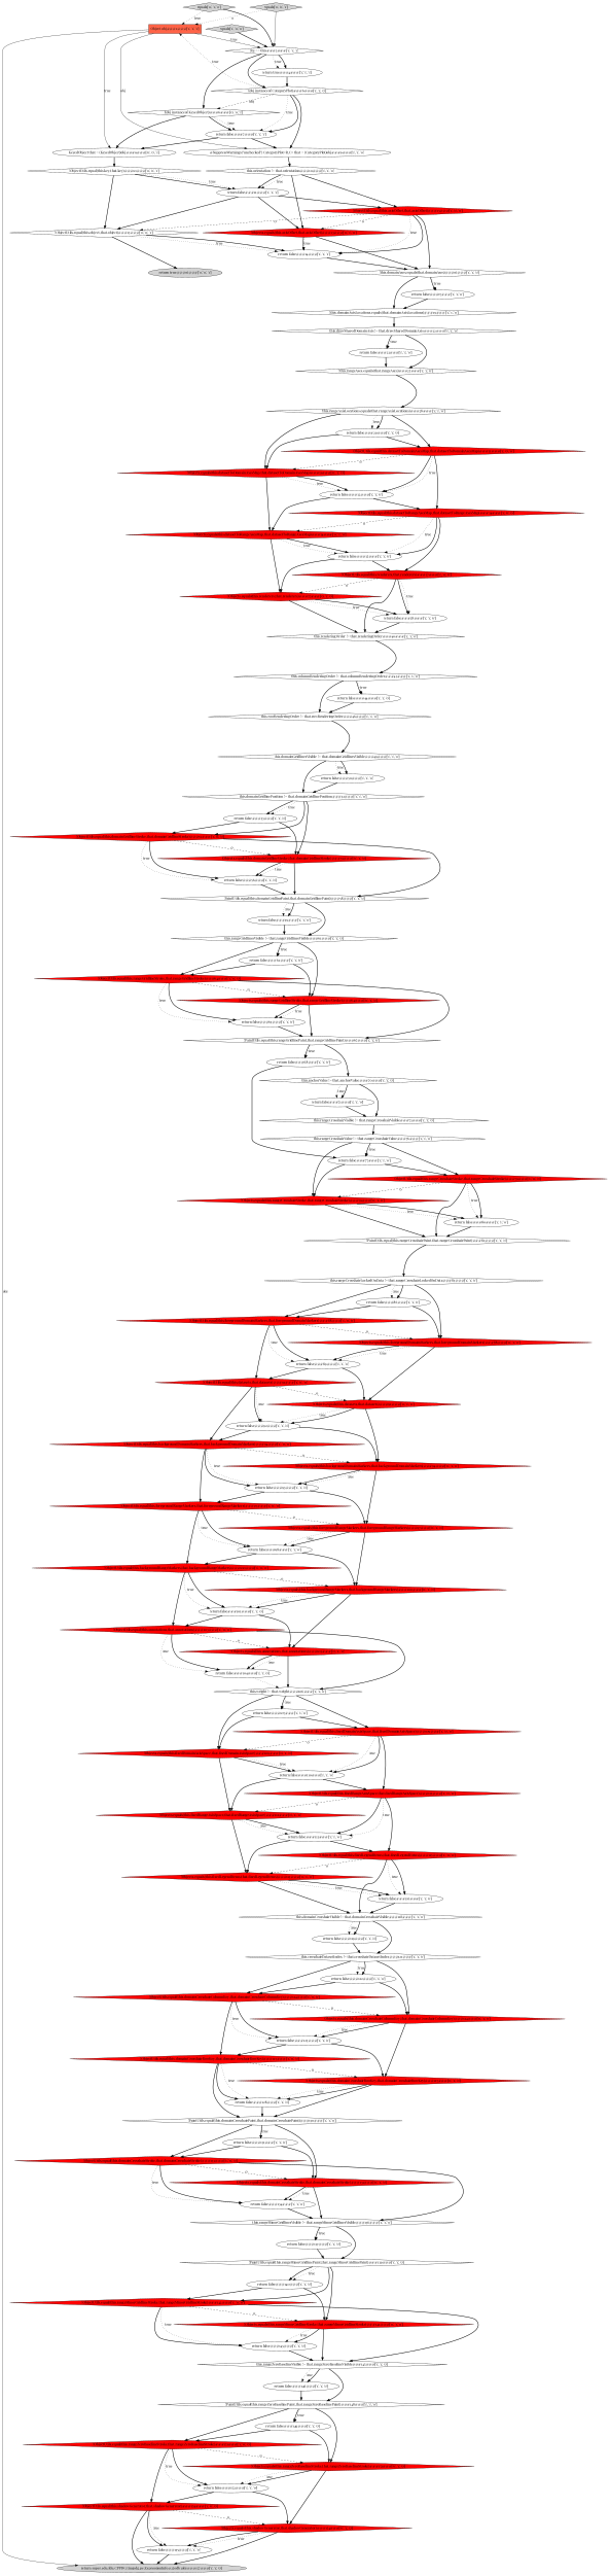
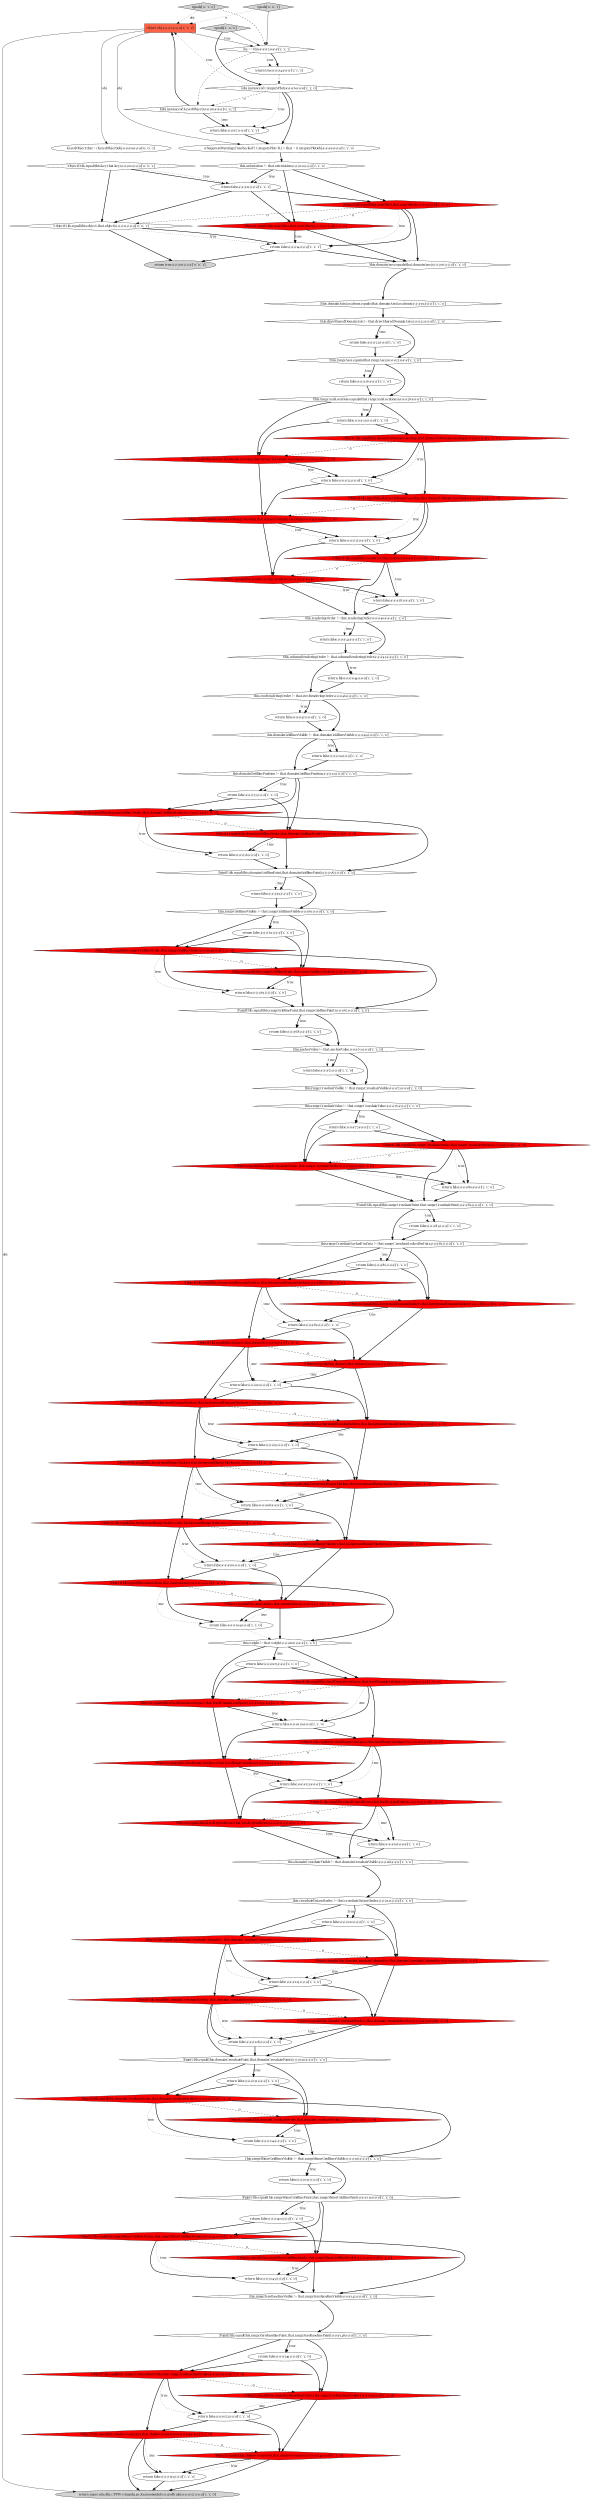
  digraph {
    fontname="Playfair Display"
    node [fillcolor=white fontname="Playfair Display" shape=diamond style=filled]
    edge [fontname="Playfair Display" style=bold]
    n1 [fillcolor=red label="!Objects.equals(this.shadowGenerator,that.shadowGenerator)@@@154@@@['0', '1', '0']"]
    n2 [fillcolor=lightgray label="return super.edu.fdu.CPPDG.tinypdg.pe.ExpressionInfo@250db3obj@@@157@@@['1', '1', '0']" shape=ellipse]
    n3 [label="return false@@@155@@@['1', '1', '0']" shape=ellipse]
    n4 [fillcolor=red label="!ObjectUtils.equal(this.fixedDomainAxisSpace,that.fixedDomainAxisSpace)@@@109@@@['1', '0', '0']"]
    n5 [label="return false@@@110@@@['1', '1', '0']" shape=ellipse]
    n6 [fillcolor=red label="!Objects.equals(this.fixedDomainAxisSpace,that.fixedDomainAxisSpace)@@@109@@@['0', '1', '0']"]
    n7 [fillcolor=red label="!ObjectUtils.equal(this.fixedRangeAxisSpace,that.fixedRangeAxisSpace)@@@112@@@['1', '0', '0']"]
    n8 [fillcolor=red label="!Objects.equals(this.fixedRangeAxisSpace,that.fixedRangeAxisSpace)@@@112@@@['0', '1', '0']"]
    n9 [label="return false@@@113@@@['1', '1', '0']" shape=ellipse]
    n10 [fillcolor=red label="!ObjectUtils.equal(this.fixedLegendItems,that.fixedLegendItems)@@@115@@@['1', '0', '0']"]
    n11 [label="return false@@@137@@@['1', '1', '0']" shape=ellipse]
    n12 [label="!PaintUtils.equal(this.rangeMinorGridlinePaint,that.rangeMinorGridlinePaint)@@@139@@@['1', '1', '0']"]
    n13 [label="return false@@@140@@@['1', '1', '0']" shape=ellipse]
    n14 [fillcolor=red label="!ObjectUtils.equal(this.rangeMinorGridlineStroke,that.rangeMinorGridlineStroke)@@@142@@@['1', '0', '0']"]
    n15 [fillcolor=red label="!Objects.equals(this.rangeMinorGridlineStroke,that.rangeMinorGridlineStroke)@@@142@@@['0', '1', '0']"]
    n16 [label="this.rangeMinorGridlinesVisible != that.rangeMinorGridlinesVisible@@@136@@@['1', '1', '0']"]
-   n17 [label="return false@@@119@@@['1', '1', '0']" shape=ellipse]
    n18 [label="this.crosshairDatasetIndex != that.crosshairDatasetIndex@@@121@@@['1', '1', '0']"]
    n19 [label="return false@@@122@@@['1', '1', '0']" shape=ellipse]
    n20 [fillcolor=red label="!Objects.equals(this.domainCrosshairColumnKey,that.domainCrosshairColumnKey)@@@124@@@['0', '1', '0']"]
    n21 [fillcolor=red label="!ObjectUtils.equal(this.domainCrosshairColumnKey,that.domainCrosshairColumnKey)@@@124@@@['1', '0', '0']"]
    n22 [fillcolor=red label="!ObjectUtils.equal(this.rangeGridlineStroke,that.rangeGridlineStroke)@@@64@@@['1', '0', '0']"]
    n23 [fillcolor=red label="!Objects.equals(this.rangeGridlineStroke,that.rangeGridlineStroke)@@@64@@@['0', '1', '0']"]
    n24 [label="!PaintUtils.equal(this.rangeGridlinePaint,that.rangeGridlinePaint)@@@67@@@['1', '1', '0']"]
    n25 [label="return false@@@65@@@['1', '1', '0']" shape=ellipse]
    n26 [label="this.anchorValue != that.anchorValue@@@70@@@['1', '1', '0']"]
    n27 [label="return false@@@68@@@['1', '1', '0']" shape=ellipse]
    n28 [label="this.orientation != that.orientation@@@10@@@['1', '1', '0']"]
    n29 [fillcolor=red label="!Objects.equals(this.axisOffset,that.axisOffset)@@@13@@@['0', '1', '0']"]
    n30 [label="return false@@@11@@@['1', '1', '1']" shape=ellipse]
    n31 [fillcolor=red label="!ObjectUtils.equal(this.axisOffset,that.axisOffset)@@@13@@@['1', '0', '0']"]
    n32 [label="!this.domainAxes.equals(that.domainAxes)@@@16@@@['1', '1', '0']"]
    n33 [label="return false@@@14@@@['1', '1', '1']" shape=ellipse]
    n34 [label="!ObjectUtils.equal(this.object,that.object)@@@13@@@['0', '0', '1']"]
    n35 [label="return false@@@152@@@['1', '1', '0']" shape=ellipse]
    n36 [fillcolor=red label="!ObjectUtils.equal(this.shadowGenerator,that.shadowGenerator)@@@154@@@['1', '0', '0']"]
    n37 [fillcolor=red label="!ObjectUtils.equal(this.datasetToRangeAxesMap,that.datasetToRangeAxesMap)@@@34@@@['1', '0', '0']"]
    n38 [fillcolor=red label="!Objects.equals(this.datasetToRangeAxesMap,that.datasetToRangeAxesMap)@@@34@@@['0', '1', '0']"]
    n39 [label="return false@@@35@@@['1', '1', '0']" shape=ellipse]
    n40 [fillcolor=red label="!ObjectUtils.equal(this.renderers,that.renderers)@@@37@@@['1', '0', '0']"]
    n41 [fillcolor=red label="!Objects.equals(this.renderers,that.renderers)@@@37@@@['0', '1', '0']"]
    n42 [label="this.renderingOrder != that.renderingOrder@@@40@@@['1', '1', '0']"]
    n43 [label="return false@@@38@@@['1', '1', '0']" shape=ellipse]
+   n44 [label="return false@@@41@@@['1', '1', '0']" shape=ellipse]
    n45 [label="this.columnRenderingOrder != that.columnRenderingOrder@@@43@@@['1', '1', '0']"]
    n46 [label="this.rowRenderingOrder != that.rowRenderingOrder@@@46@@@['1', '1', '0']"]
    n47 [label="return false@@@44@@@['1', '1', '0']" shape=ellipse]
+   n48 [label="return false@@@47@@@['1', '1', '0']" shape=ellipse]
    n49 [label="this.domainGridlinesVisible != that.domainGridlinesVisible@@@49@@@['1', '1', '0']"]
    n50 [label="this.domainGridlinePosition != that.domainGridlinePosition@@@52@@@['1', '1', '0']"]
    n51 [label="return false@@@50@@@['1', '1', '0']" shape=ellipse]
    n52 [fillcolor=red label="!Objects.equals(this.foregroundRangeMarkers,that.foregroundRangeMarkers)@@@97@@@['0', '1', '0']"]
    n53 [fillcolor=red label="!Objects.equals(this.backgroundRangeMarkers,that.backgroundRangeMarkers)@@@100@@@['0', '1', '0']"]
    n54 [label="return false@@@98@@@['1', '1', '0']" shape=ellipse]
    n55 [fillcolor=red label="!Objects.equals(this.annotations,that.annotations)@@@103@@@['0', '1', '0']"]
    n56 [label="return false@@@101@@@['1', '1', '0']" shape=ellipse]
    n57 [fillcolor=red label="!ObjectUtils.equal(this.backgroundRangeMarkers,that.backgroundRangeMarkers)@@@100@@@['1', '0', '0']"]
    n58 [label="!this.domainAxisLocations.equals(that.domainAxisLocations)@@@19@@@['1', '1', '0']"]
-   n59 [label="return false@@@17@@@['1', '1', '0']" shape=ellipse]
    n60 [label="this.drawSharedDomainAxis != that.drawSharedDomainAxis@@@22@@@['1', '1', '0']"]
    n61 [fillcolor=red label="!Objects.equals(this.fixedLegendItems,that.fixedLegendItems)@@@115@@@['0', '1', '0']"]
    n62 [label="this.domainCrosshairVisible != that.domainCrosshairVisible@@@118@@@['1', '1', '0']"]
    n63 [label="return false@@@116@@@['1', '1', '0']" shape=ellipse]
    n64 [label="return false@@@53@@@['1', '1', '0']" shape=ellipse]
    n65 [fillcolor=red label="!ObjectUtils.equal(this.domainGridlineStroke,that.domainGridlineStroke)@@@55@@@['1', '0', '0']"]
    n66 [fillcolor=red label="!Objects.equals(this.domainGridlineStroke,that.domainGridlineStroke)@@@55@@@['0', '1', '0']"]
    n67 [label="return false@@@56@@@['1', '1', '0']" shape=ellipse]
    n68 [label="!PaintUtils.equal(this.domainGridlinePaint,that.domainGridlinePaint)@@@58@@@['1', '1', '0']"]
    n69 [label="return false@@@71@@@['1', '1', '0']" shape=ellipse]
    n70 [label="this.rangeCrosshairVisible != that.rangeCrosshairVisible@@@73@@@['1', '1', '0']"]
    n71 [label="this.rangeCrosshairValue != that.rangeCrosshairValue@@@76@@@['1', '1', '0']"]
    n72 [label="return false@@@59@@@['1', '1', '0']" shape=ellipse]
    n73 [label="this.rangeGridlinesVisible != that.rangeGridlinesVisible@@@61@@@['1', '1', '0']"]
    n74 [label="return false@@@62@@@['1', '1', '0']" shape=ellipse]
    n75 [label="this.weight != that.weight@@@106@@@['1', '1', '0']"]
    n76 [label="return false@@@107@@@['1', '1', '0']" shape=ellipse]
    n77 [label="return false@@@95@@@['1', '1', '0']" shape=ellipse]
    n78 [fillcolor=red label="!ObjectUtils.equal(this.foregroundRangeMarkers,that.foregroundRangeMarkers)@@@97@@@['1', '0', '0']"]
    n79 [label="return false@@@23@@@['1', '1', '0']" shape=ellipse]
    n80 [label="!this.rangeAxes.equals(that.rangeAxes)@@@25@@@['1', '1', '0']"]
    n81 [fillcolor=red label="!ObjectUtils.equal(this.annotations,that.annotations)@@@103@@@['1', '0', '0']"]
    n82 [label="return false@@@104@@@['1', '1', '0']" shape=ellipse]
    n83 [label="!PaintUtils.equal(this.rangeCrosshairPaint,that.rangeCrosshairPaint)@@@82@@@['1', '1', '0']"]
    n84 [label="this.rangeCrosshairLockedOnData != that.rangeCrosshairLockedOnData@@@85@@@['1', '1', '0']"]
+   n85 [label="return false@@@83@@@['1', '1', '0']" shape=ellipse]
    n86 [fillcolor=red label="!ObjectUtils.equal(this.foregroundDomainMarkers,that.foregroundDomainMarkers)@@@88@@@['1', '0', '0']"]
    n87 [fillcolor=red label="!Objects.equals(this.foregroundDomainMarkers,that.foregroundDomainMarkers)@@@88@@@['0', '1', '0']"]
    n88 [label="return false@@@86@@@['1', '1', '0']" shape=ellipse]
    n89 [label="return false@@@32@@@['1', '1', '0']" shape=ellipse]
    n90 [fillcolor=lightgray label="equals['0', '1', '0']"]
    n91 [fillcolor=tomato label="Object obj@@@2@@@['1', '1', '1']" shape=box]
    n92 [label="obj == this@@@3@@@['1', '1', '1']"]
    n93 [label="KeyedObject that = (KeyedObject)obj@@@9@@@['0', '0', '1']" shape=ellipse]
    n94 [label="@SuppressWarnings(\"unchecked\") CategoryPlot<R,C> that = (CategoryPlot)obj@@@9@@@['1', '1', '0']" shape=ellipse]
    n95 [label="!(obj instanceof KeyedObject)@@@6@@@['0', '0', '1']"]
    n96 [label="!(obj instanceof CategoryPlot)@@@6@@@['1', '1', '0']"]
    n97 [label="return true@@@4@@@['1', '1', '1']" shape=ellipse]
    n98 [fillcolor=lightgray label="return true@@@16@@@['0', '0', '1']" shape=ellipse]
    n99 [fillcolor=red label="!Objects.equals(this.rangeCrosshairStroke,that.rangeCrosshairStroke)@@@79@@@['0', '1', '0']"]
    n100 [label="return false@@@77@@@['1', '1', '0']" shape=ellipse]
    n101 [fillcolor=red label="!ObjectUtils.equal(this.rangeCrosshairStroke,that.rangeCrosshairStroke)@@@79@@@['1', '0', '0']"]
    n102 [label="return false@@@80@@@['1', '1', '0']" shape=ellipse]
    n103 [label="return false@@@134@@@['1', '1', '0']" shape=ellipse]
+   n104 [label="return false@@@26@@@['1', '1', '0']" shape=ellipse]
    n105 [label="!this.rangeAxisLocations.equals(that.rangeAxisLocations)@@@28@@@['1', '1', '0']"]
    n106 [label="this.rangeZeroBaselineVisible != that.rangeZeroBaselineVisible@@@145@@@['1', '1', '0']"]
    n107 [label="return false@@@143@@@['1', '1', '0']" shape=ellipse]
    n108 [label="return false@@@89@@@['1', '1', '0']" shape=ellipse]
    n109 [fillcolor=red label="!ObjectUtils.equal(this.datasets,that.datasets)@@@91@@@['1', '0', '0']"]
    n110 [fillcolor=red label="!Objects.equals(this.datasets,that.datasets)@@@91@@@['0', '1', '0']"]
    n111 [label="return false@@@92@@@['1', '1', '0']" shape=ellipse]
    n112 [fillcolor=red label="!ObjectUtils.equal(this.backgroundDomainMarkers,that.backgroundDomainMarkers)@@@94@@@['1', '0', '0']"]
    n113 [label="return false@@@149@@@['1', '1', '0']" shape=ellipse]
    n114 [fillcolor=red label="!Objects.equals(this.rangeZeroBaselineStroke,that.rangeZeroBaselineStroke)@@@151@@@['0', '1', '0']"]
    n115 [fillcolor=red label="!ObjectUtils.equal(this.rangeZeroBaselineStroke,that.rangeZeroBaselineStroke)@@@151@@@['1', '0', '0']"]
    n116 [fillcolor=red label="!Objects.equals(this.domainCrosshairRowKey,that.domainCrosshairRowKey)@@@127@@@['0', '1', '0']"]
    n117 [label="return false@@@125@@@['1', '1', '0']" shape=ellipse]
    n118 [fillcolor=red label="!ObjectUtils.equal(this.domainCrosshairRowKey,that.domainCrosshairRowKey)@@@127@@@['1', '0', '0']"]
    n119 [label="return false@@@128@@@['1', '1', '0']" shape=ellipse]
    n120 [label="!PaintUtils.equal(this.domainCrosshairPaint,that.domainCrosshairPaint)@@@130@@@['1', '1', '0']"]
    n121 [label="return false@@@131@@@['1', '1', '0']" shape=ellipse]
    n122 [fillcolor=red label="!Objects.equals(this.domainCrosshairStroke,that.domainCrosshairStroke)@@@133@@@['0', '1', '0']"]
    n123 [fillcolor=red label="!ObjectUtils.equal(this.domainCrosshairStroke,that.domainCrosshairStroke)@@@133@@@['1', '0', '0']"]
    n124 [fillcolor=red label="!Objects.equals(this.backgroundDomainMarkers,that.backgroundDomainMarkers)@@@94@@@['0', '1', '0']"]
    n125 [label="return false@@@7@@@['1', '1', '1']" shape=ellipse]
    n126 [label="!ObjectUtils.equal(this.key,that.key)@@@10@@@['0', '0', '1']"]
-   n127 [label="return false@@@146@@@['1', '1', '0']" shape=ellipse]
    n128 [label="!PaintUtils.equal(this.rangeZeroBaselinePaint,that.rangeZeroBaselinePaint)@@@148@@@['1', '1', '0']"]
    n129 [label="return false@@@29@@@['1', '1', '0']" shape=ellipse]
    n130 [fillcolor=red label="!ObjectUtils.equal(this.datasetToDomainAxesMap,that.datasetToDomainAxesMap)@@@31@@@['1', '0', '0']"]
    n131 [fillcolor=red label="!Objects.equals(this.datasetToDomainAxesMap,that.datasetToDomainAxesMap)@@@31@@@['0', '1', '0']"]
    n132 [fillcolor=lightgray label="equals['0', '0', '1']"]
    n133 [fillcolor=lightgray label="equals['1', '0', '0']"]
    n1 -> n2
    n1 -> n3 [label=true style=dotted]
    n1 -> n3
    n3 -> n2
    n4 -> n5 [label=true style=dotted]
    n4 -> n5
    n4 -> n6 [label=0 style=dashed]
    n4 -> n7
    n5 -> n7
    n5 -> n8
    n6 -> n5
    n6 -> n5 [label=true style=dotted]
    n6 -> n8
    n7 -> n8 [label=0 style=dashed]
    n7 -> n9 [label=true style=dotted]
    n7 -> n9
    n7 -> n10
    n8 -> n9
    n8 -> n9 [label=true style=dotted]
    n8 -> n61
    n9 -> n10
    n9 -> n61
    n10 -> n61 [label=0 style=dashed]
    n10 -> n62
    n10 -> n63
    n10 -> n63 [label=true style=dotted]
    n11 -> n12
    n12 -> n13
    n12 -> n13 [label=true style=dotted]
    n12 -> n14
    n12 -> n15
    n13 -> n14
    n13 -> n15
    n14 -> n15 [label=0 style=dashed]
    n14 -> n106
    n14 -> n107
    n14 -> n107 [label=true style=dotted]
    n15 -> n106
    n15 -> n107 [label=true style=dotted]
    n15 -> n107
    n16 -> n11
    n16 -> n11 [label=true style=dotted]
    n16 -> n12
-   n17 -> n18
    n18 -> n19 [label=true style=dotted]
    n18 -> n19
    n18 -> n20
    n18 -> n21
    n19 -> n20
    n19 -> n21
    n20 -> n116
    n20 -> n117
    n20 -> n117 [label=true style=dotted]
    n21 -> n20 [label=0 style=dashed]
    n21 -> n117 [label=true style=dotted]
    n21 -> n117
    n21 -> n118
    n22 -> n23 [label=0 style=dashed]
    n22 -> n24
    n22 -> n25 [label=true style=dotted]
    n22 -> n25
    n23 -> n24
    n23 -> n25
    n23 -> n25 [label=true style=dotted]
    n24 -> n26
    n24 -> n27
    n24 -> n27 [label=true style=dotted]
    n25 -> n24
    n26 -> n69 [label=true style=dotted]
    n26 -> n69
    n26 -> n70
-   n27 -> n100
+   n27 -> n26
    n28 -> n29
    n28 -> n30 [label=true style=dotted]
    n28 -> n30
    n28 -> n31
    n29 -> n32
    n29 -> n33 [label=true style=dotted]
    n29 -> n33
    n30 -> n29
    n30 -> n31
    n30 -> n34
    n31 -> n29 [label=0 style=dashed]
    n31 -> n32
    n31 -> n33
    n31 -> n33 [label=true style=dotted]
    n31 -> n34 [label=0 style=dashed]
    n32 -> n58
-   n32 -> n59
-   n32 -> n59 [label=true style=dotted]
    n33 -> n32
+   n33 -> n98
    n34 -> n33 [label=true style=dotted]
    n34 -> n33
    n34 -> n98
    n35 -> n1
    n35 -> n36
    n36 -> n1 [label=0 style=dashed]
    n36 -> n2
    n36 -> n3 [label=true style=dotted]
    n36 -> n3
    n37 -> n38 [label=0 style=dashed]
    n37 -> n39
    n37 -> n39 [label=true style=dotted]
    n37 -> n40
    n38 -> n39
    n38 -> n39 [label=true style=dotted]
    n38 -> n41
    n39 -> n40
    n39 -> n41
    n40 -> n41 [label=0 style=dashed]
    n40 -> n42
    n40 -> n43 [label=true style=dotted]
    n40 -> n43
    n41 -> n42
    n41 -> n43 [label=true style=dotted]
    n41 -> n43
+   n42 -> n44 [label=true style=dotted]
+   n42 -> n44
    n42 -> n45
    n43 -> n42
+   n44 -> n45
    n45 -> n46
    n45 -> n47
    n45 -> n47 [label=true style=dotted]
+   n46 -> n48 [label=true style=dotted]
+   n46 -> n48
    n46 -> n49
    n47 -> n46
+   n48 -> n49
    n49 -> n50
    n49 -> n51 [label=true style=dotted]
    n49 -> n51
    n50 -> n64
    n50 -> n64 [label=true style=dotted]
    n50 -> n65
    n50 -> n66
    n51 -> n50
    n52 -> n53
    n52 -> n54
    n52 -> n54 [label=true style=dotted]
    n53 -> n55
    n53 -> n56
    n53 -> n56 [label=true style=dotted]
    n54 -> n53
    n54 -> n57
    n55 -> n75
    n55 -> n82
    n55 -> n82 [label=true style=dotted]
    n56 -> n55
    n56 -> n81
    n57 -> n53 [label=0 style=dashed]
    n57 -> n56
    n57 -> n56 [label=true style=dotted]
    n57 -> n81
    n58 -> n60
-   n59 -> n58
    n60 -> n79
    n60 -> n79 [label=true style=dotted]
    n60 -> n80
    n61 -> n62
    n61 -> n63 [label=true style=dotted]
    n61 -> n63
-   n62 -> n17 [label=true style=dotted]
-   n62 -> n17
    n62 -> n18
    n63 -> n62
    n64 -> n65
    n64 -> n66
    n65 -> n66 [label=0 style=dashed]
    n65 -> n67
    n65 -> n67 [label=true style=dotted]
    n65 -> n68
    n66 -> n67 [label=true style=dotted]
    n66 -> n67
    n66 -> n68
    n67 -> n68
    n68 -> n72 [label=true style=dotted]
    n68 -> n72
    n68 -> n73
    n69 -> n70
    n70 -> n71
    n71 -> n99
    n71 -> n100
    n71 -> n100 [label=true style=dotted]
    n71 -> n101
    n72 -> n73
    n73 -> n22
    n73 -> n23
    n73 -> n74 [label=true style=dotted]
    n73 -> n74
    n74 -> n22
    n74 -> n23
    n75 -> n4
    n75 -> n6
    n75 -> n76
    n75 -> n76 [label=true style=dotted]
    n76 -> n4
    n76 -> n6
    n77 -> n52
    n77 -> n78
    n78 -> n52 [label=0 style=dashed]
    n78 -> n54
    n78 -> n54 [label=true style=dotted]
    n78 -> n57
    n79 -> n80
+   n80 -> n104 [label=true style=dotted]
+   n80 -> n104
    n80 -> n105
    n81 -> n55 [label=0 style=dashed]
    n81 -> n75
    n81 -> n82 [label=true style=dotted]
    n81 -> n82
    n82 -> n75 [style=dotted]
    n83 -> n84
+   n83 -> n85 [label=true style=dotted]
+   n83 -> n85
    n84 -> n86
    n84 -> n87
    n84 -> n88
    n84 -> n88 [label=true style=dotted]
+   n85 -> n84
    n86 -> n87 [label=0 style=dashed]
    n86 -> n108
    n86 -> n108 [label=true style=dotted]
    n86 -> n109
    n87 -> n108
    n87 -> n108 [label=true style=dotted]
    n87 -> n110
    n88 -> n86
    n88 -> n87
    n89 -> n37
    n89 -> n38
-   n90 -> n91 [label=true style=dotted]
-   n90 -> n92
+   n90 -> n91 [label=obj style=dotted]
+   n90 -> n92 [style=dashed]
    n91 -> n2 [label=obj style=solid]
    n91 -> n92 [label=true style=solid]
-   n91 -> n93 [label=true style=solid]
+   n91 -> n93 [label=obj style=solid]
    n91 -> n94 [label=obj style=solid]
-   n92 -> n95
-   n92 -> n96
+   n92 -> n95 [style=dashed]
+   n133 -> n96
    n92 -> n97
    n92 -> n97 [label=true style=dotted]
-   n93 -> n126
    n94 -> n28
-   n95 -> n93
+   n95 -> n91
    n95 -> n125 [label=true style=dotted]
    n95 -> n125
    n96 -> n91 [label=true style=dotted]
    n96 -> n94
-   n96 -> n95 [label=obj style=dashed]
+   n96 -> n95 [label=0 style=dashed]
    n96 -> n125
    n96 -> n125 [label=true style=dotted]
-   n97 -> n96
+   n97 -> n96 [style=dashed]
    n99 -> n83
    n99 -> n102 [label=true style=dotted]
    n99 -> n102
    n100 -> n99
    n100 -> n101
    n101 -> n83
    n101 -> n99 [label=0 style=dashed]
    n101 -> n102 [label=true style=dotted]
    n101 -> n102
    n102 -> n83
    n103 -> n16
+   n104 -> n105
    n105 -> n129 [label=true style=dotted]
    n105 -> n129
    n105 -> n130
    n105 -> n131
-   n106 -> n127 [label=true style=dotted]
-   n106 -> n127
    n106 -> n128
    n107 -> n106
    n108 -> n109
    n108 -> n110
    n109 -> n110 [label=0 style=dashed]
    n109 -> n111 [label=true style=dotted]
    n109 -> n111
    n109 -> n112
    n110 -> n111 [label=true style=dotted]
    n110 -> n111
    n110 -> n124
    n111 -> n112
    n111 -> n124
    n112 -> n77 [label=true style=dotted]
    n112 -> n77
    n112 -> n78
    n112 -> n124 [label=0 style=dashed]
    n113 -> n114
    n113 -> n115
    n114 -> n1
    n114 -> n35
    n114 -> n35 [label=true style=dotted]
    n115 -> n35 [label=true style=dotted]
    n115 -> n35
    n115 -> n36
    n115 -> n114 [label=0 style=dashed]
    n116 -> n119 [label=true style=dotted]
    n116 -> n119
    n116 -> n120
    n117 -> n116
    n117 -> n118
    n118 -> n116 [label=0 style=dashed]
    n118 -> n119
    n118 -> n119 [label=true style=dotted]
    n118 -> n120
    n119 -> n120
    n120 -> n121
    n120 -> n121 [label=true style=dotted]
    n120 -> n122
    n120 -> n123
    n121 -> n122
    n121 -> n123
    n122 -> n16
    n122 -> n103
    n122 -> n103 [label=true style=dotted]
    n123 -> n16
    n123 -> n103 [label=true style=dotted]
    n123 -> n103
    n123 -> n122 [label=0 style=dashed]
    n124 -> n52
    n124 -> n77
    n124 -> n77 [label=true style=dotted]
-   n125 -> n93
    n125 -> n94
    n126 -> n30
    n126 -> n30 [label=true style=dotted]
    n126 -> n34
-   n127 -> n128
    n128 -> n113
    n128 -> n113 [label=true style=dotted]
    n128 -> n114
    n128 -> n115
    n129 -> n130
    n129 -> n131
    n130 -> n37
    n130 -> n89
    n130 -> n89 [label=true style=dotted]
    n130 -> n131 [label=0 style=dashed]
    n131 -> n38
    n131 -> n89 [label=true style=dotted]
    n131 -> n89
    n132 -> n91 [label=0 style=dotted]
    n132 -> n92 [style=solid]
-   n133 -> n92
+   n133 -> n92 [style=solid]
  }
